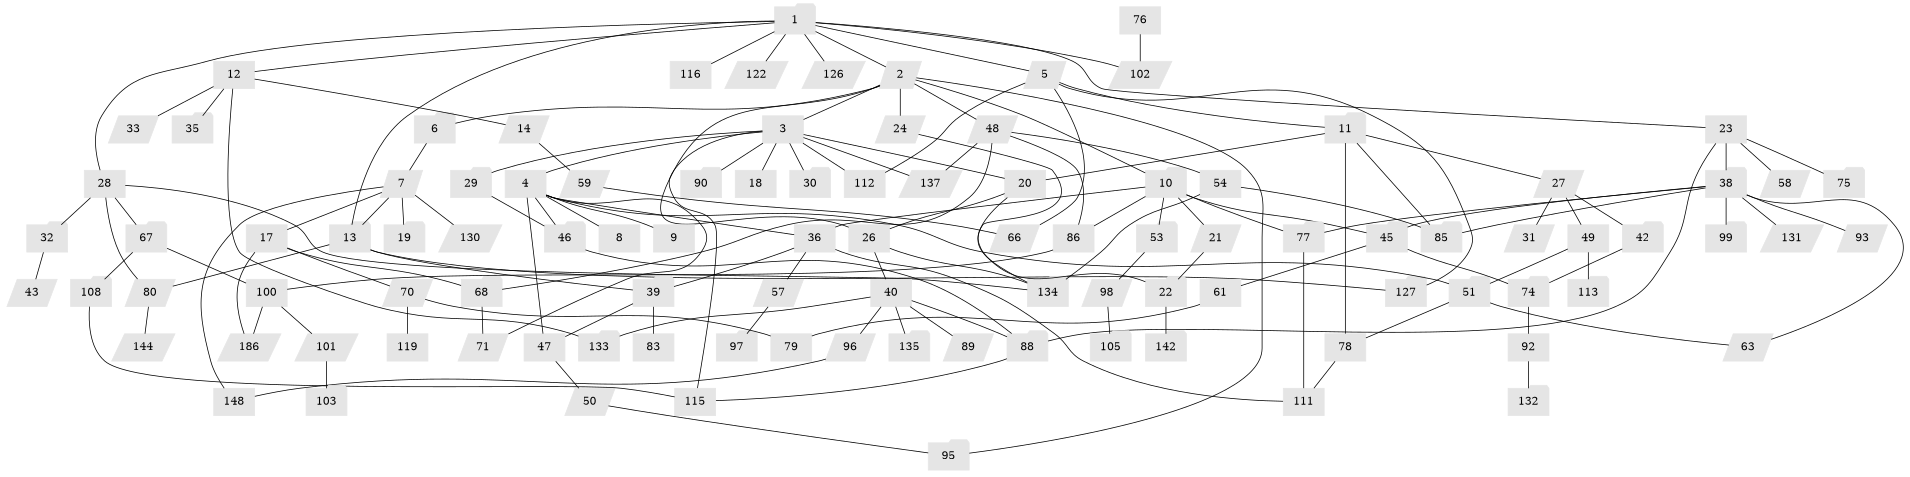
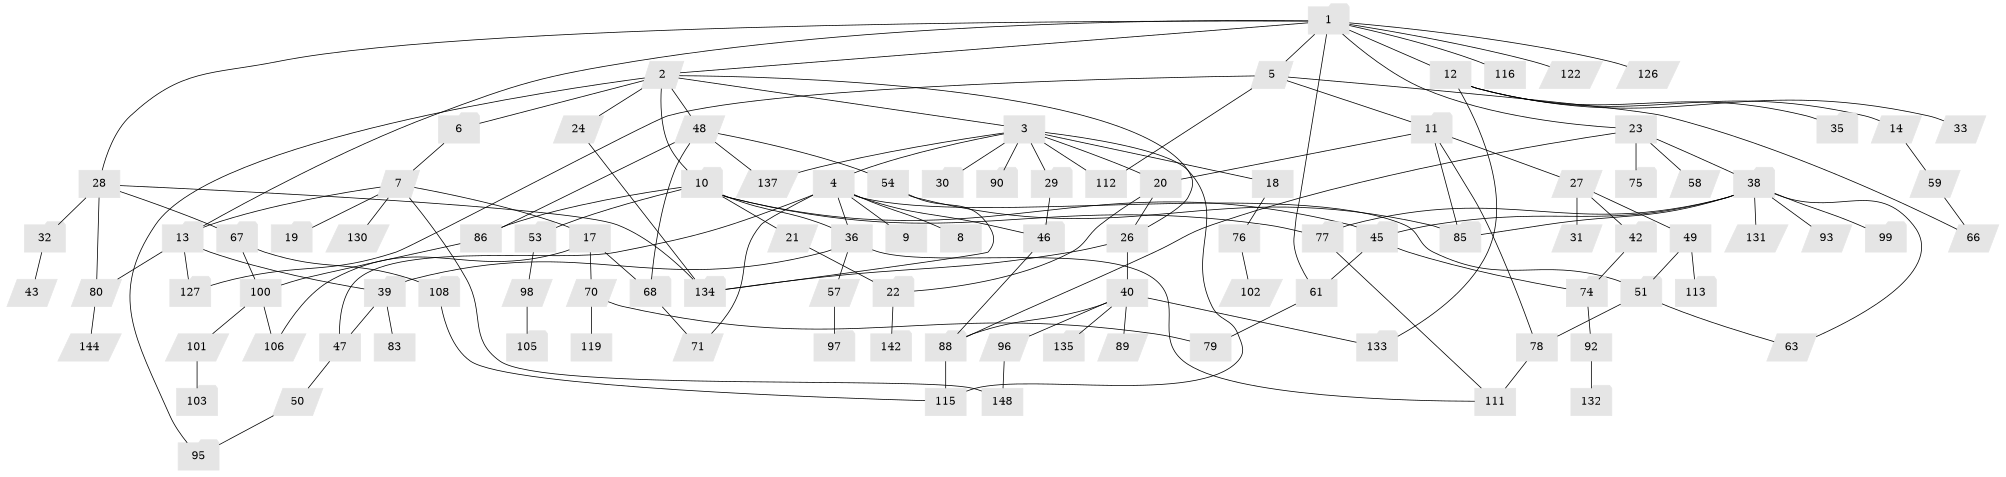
  graph {
    node [color=gray90 shape=folder style=filled]
    1 [super="+84"]
    2 [shape=parallelogram super="+64"]
    5 [shape=parallelogram super="+91"]
    12 [shape=box super="+34"]
    13 [super="+25"]
    23 [shape=box super="+37"]
    28 [shape=box super="+55"]
    61 [shape=box]
    116 [shape=box]
    122 [shape=parallelogram]
    126 [shape=parallelogram]
    3 [shape=box super="+16"]
    6
    10 [super="+44"]
    24 [shape=parallelogram]
    26 [shape=box super="+65"]
    48 [shape=parallelogram super="+81"]
    95
    112 [shape=box]
    11 [super="+15"]
    66 [shape=parallelogram]
    127
    14 [shape=parallelogram super="+145"]
    33 [shape=parallelogram]
    35 [super="+141"]
    133
    39 [super="+56"]
    80 [shape=parallelogram super="+114"]
    38 [super="+73"]
    58 [shape=parallelogram]
    75
    88 [super="+110"]
    134 [super="+146"]
    32
    67 [super="+69"]
    79 [shape=box super="+139"]
    4 [shape=box super="+41"]
    18 [shape=box]
    20 [shape=box]
    29
    30
    90
    115 [shape=box super="+121"]
    137 [shape=parallelogram]
    7 [shape=parallelogram super="+128"]
    36 [shape=box super="+94"]
    21 [shape=parallelogram super="+62"]
    45 [super="+52"]
    53 [super="+124"]
    77 [super="+117"]
    86 [shape=box]
    40 [shape=box super="+82"]
    68
    54 [shape=box super="+129"]
    8 [shape=box]
    9 [shape=box]
    46 [super="+87"]
    47 [shape=box]
    51
    71 [shape=parallelogram super="+143"]
    76 [shape=box super="+125"]
    22 [super="+107"]
    57 [shape=parallelogram super="+109"]
    111 [shape=box super="+142"]
    50 [shape=parallelogram super="+72"]
    78 [shape=box]
    63 [shape=parallelogram super="+138"]
    27 [shape=parallelogram super="+104"]
    85
    17 [shape=box super="+118"]
    19
    130 [shape=parallelogram]
    148 [shape=box]
    70 [shape=parallelogram]
-   106 [shape=parallelogram label=186]
+   106 [shape=parallelogram]
    74
    98 [shape=parallelogram]
    100 [shape=box]
    31 [shape=parallelogram]
    42 [super="+60"]
    49 [shape=box]
    59 [shape=parallelogram]
    83 [shape=box super="+120"]
    144 [shape=parallelogram]
    119 [shape=box]
    102 [shape=parallelogram]
    n87 [label=142]
    93 [shape=parallelogram]
    99
    131 [shape=parallelogram]
    89 [shape=parallelogram]
    96 [shape=parallelogram super="+136"]
    135
    113
    43 [shape=parallelogram]
    108
    97
    92 [shape=box super="+123"]
    105 [super="+147"]
    101 [shape=parallelogram]
    132
    103
    1 -- 2
    1 -- 5
    1 -- 12
    1 -- 13
    1 -- 23
    1 -- 28
-   1 -- 102
+   1 -- 61
    1 -- 116
    1 -- 122
    1 -- 126
    2 -- 3
    2 -- 6
    2 -- 10
    2 -- 24
    2 -- 26
    2 -- 48
    2 -- 95
    5 -- 112
    5 -- 11
    5 -- 66
    5 -- 127
    12 -- 14
    12 -- 33
    12 -- 35
    12 -- 133
    13 -- 127
    13 -- 39
    13 -- 80
    23 -- 38
    23 -- 58
    23 -- 75
    23 -- 88
    28 -- 80
    28 -- 134
    28 -- 32
    28 -- 67
    61 -- 79
    3 -- 112
    3 -- 4
    3 -- 18
    3 -- 20
    3 -- 29
    3 -- 30
    3 -- 90
    3 -- 115
    3 -- 137
    6 -- 7
    10 -- 36
    10 -- 21
    10 -- 45
    10 -- 53
    10 -- 77
    10 -- 86
    24 -- 134
    26 -- 134
    26 -- 40
    48 -- 137
    48 -- 86
    48 -- 68
    48 -- 54
    11 -- 20
    11 -- 78
    11 -- 27
    11 -- 85
    14 -- 59
    39 -- 47
    39 -- 83 [weight=2]
    80 -- 144
    38 -- 45
    38 -- 77
    38 -- 63
    38 -- 85
    38 -- 93
    38 -- 99
    38 -- 131
    88 -- 115
    32 -- 43
    67 -- 100
    67 -- 108
    4 -- 36
    4 -- 8
    4 -- 9
    4 -- 46
    4 -- 47
    4 -- 51
    4 -- 71
+   18 -- 76
    20 -- 26
    20 -- 22
    29 -- 46
    7 -- 13
    7 -- 17
    7 -- 19
    7 -- 130
    7 -- 148
    36 -- 39
    36 -- 57
    36 -- 111
    21 -- 22
    45 -- 61
    45 -- 74
    53 -- 98
    77 -- 111
    86 -- 100
    40 -- 133
    40 -- 88
    40 -- 89
    40 -- 96
    40 -- 135
    68 -- 71
    54 -- 134
    54 -- 85
    46 -- 88
    47 -- 50
    51 -- 78
    51 -- 63
    76 -- 102
    22 -- n87
    57 -- 97
    50 -- 95
    78 -- 111
    27 -- 31
    27 -- 42
    27 -- 49
    17 -- 68
    17 -- 70
    17 -- 106
    70 -- 79
    70 -- 119
    74 -- 92
    98 -- 105
    100 -- 106
    100 -- 101
    42 -- 74
    49 -- 51
    49 -- 113
    59 -- 66
    96 -- 148
    108 -- 115
    92 -- 132
    101 -- 103
  }
